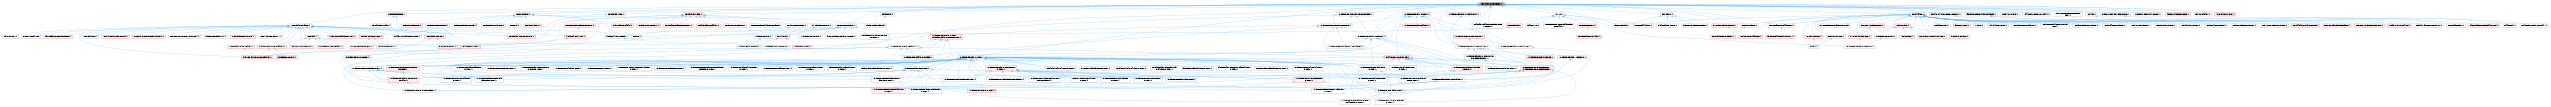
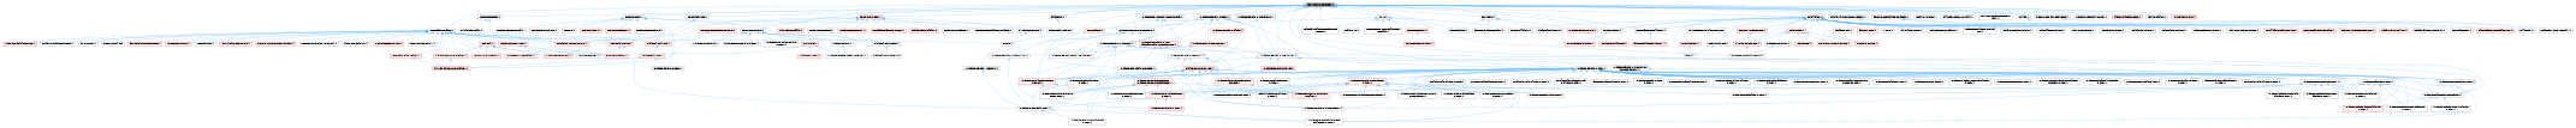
  digraph {
    fontname="DejaVu Sans Mono"
    node [color=grey40 fillcolor=white fontname="DejaVu Sans Mono" fontsize=10 shape=box style=filled]
    edge [color=steelblue1 dir=back fontname="DejaVu Sans Mono" fontsize=10 labelfontname=Helvetica labelfontsize=10 style=solid]
    n1 [color=gray40 fillcolor=grey60 fontcolor=black height=0.2 label="TaskGraphInterfaces.h" width=0.4]
    n2 [height=0.2 label="Async.h" width=0.4]
    n3 [height=0.2 label="IPlatformFileManagedStorage\lWrapper.h" width=0.4]
    n4 [height=0.2 label="BodySetup.h" width=0.4]
    n5 [height=0.2 label="ChaosCooking.h" width=0.4]
    n6 [height=0.2 label="ContentStreaming.h" width=0.4]
    n7 [height=0.2 label="CoreSharedPCH.h" width=0.4]
    n8 [height=0.2 label="DisplayClusterNetConnection.h" width=0.4]
    n9 [height=0.2 label="FastReferenceCollector.h" width=0.4]
    n10 [height=0.2 label="FileCache.h" width=0.4]
    n11 [height=0.2 label="ShaderCodeArchive.h" width=0.4]
    n12 [height=0.2 label="GenericAccessibleInterfaces.h" width=0.4]
    n13 [height=0.2 label="IoDispatcher.h" width=0.4]
    n14 [height=0.2 label="LocalWorkQueue.h" width=0.4]
    n15 [height=0.2 label="MallocBinnedCommonUtils.h" width=0.4]
    n16 [height=0.2 label="MarkActorRenderStateDirty\lTask.h" width=0.4]
    n17 [height=0.2 label="MaterialInterface.h" width=0.4]
    n18 [height=0.2 label="Modules.h" width=0.4]
    n19 [height=0.2 label="MovieSceneComponentAccessors.h" width=0.4]
    n20 [height=0.2 label="MovieSceneEntitySystemTask.h" width=0.4]
    n21 [height=0.2 label="MovieSceneDecompositionQuery.h" width=0.4]
    n22 [height=0.2 label="MovieSceneEntityManager.h" width=0.4]
    n23 [height=0.2 label="MovieSceneEntitySystem.h" width=0.4]
    n24 [height=0.2 label="MovieSceneEntitySystemLinker.h" width=0.4]
    n25 [height=0.2 label="MovieSceneEntitySystemRunner.h" width=0.4]
    n26 [height=0.2 label="MovieSceneEntitySystemGraphs.h" width=0.4]
    n27 [height=0.2 label="MovieSceneSystemTaskDependencies.h" width=0.4]
    n28 [height=0.2 label="ParallelFor.h" width=0.4]
    n29 [height=0.2 label="ParticleSystem.h" width=0.4]
    n30 [height=0.2 label="PrecomputedMeshWeightData.h" width=0.4]
    n31 [height=0.2 label="QueuedThreadPoolWrapper.h" width=0.4]
    n32 [height=0.2 label="RHIStaticStates.h" width=0.4]
    n33 [color=red fillcolor="#FFF0F0" height=0.2 label="RenderingThread.h" width=0.4]
    n34 [color=red fillcolor="#FFF0F0" height=0.2 label="SlateApplicationBase.h" width=0.4]
    n35 [height=0.2 label="TasksProfiler.h" width=0.4]
    n36 [color=red fillcolor="#FFF0F0" height=0.2 label="VirtualTexturing.h" width=0.4]
    n37 [height=0.2 label="AssetDataTagMapSerialization\lDetails.h" width=0.4]
    n38 [color=red fillcolor="#FFF0F0" height=0.2 label="CoreUObject.h" width=0.4]
    n39 [height=0.2 label="CoroParallelFor.h" width=0.4]
    n40 [height=0.2 label="NaniteCoarseMeshStreaming.h" width=0.4]
    n41 [color=red fillcolor="#FFF0F0" height=0.2 label="RemoteExecutor.h" width=0.4]
    n42 [color=red fillcolor="#FFF0F0" height=0.2 label="RemoteObjectTransfer.h" width=0.4]
    n43 [height=0.2 label="UtilsAsync.h" width=0.4]
    n44 [height=0.2 label="ChaosDerivedDataReader.h" width=0.4]
    n45 [color=red fillcolor="#FFF0F0" height=0.2 label="DynamicMeshComponent.h" width=0.4]
    n46 [height=0.2 label="SkeletalBodySetup.h" width=0.4]
    n47 [height=0.2 label="AnimationStreaming.h" width=0.4]
    n48 [color=red fillcolor="#FFF0F0" height=0.2 label="AudioDecompress.h" width=0.4]
    n49 [height=0.2 label="AudioStreaming.h" width=0.4]
-   n50 [height=0.2 label="AudioStreamingCache.h" width=0.4]
+   n50 [height=0.2 label="MovieScenePiecewiseEnumBlender.h" width=0.4]
    n51 [height=0.2 label="GroomCacheStreamingManager.h" width=0.4]
    n52 [height=0.2 label="NaniteCoarseMeshStreaming\lManager.h" width=0.4]
    n53 [height=0.2 label="SkeletalMeshUpdate.cpp" width=0.4]
    n54 [color=red fillcolor="#FFF0F0" height=0.2 label="SkinnedMeshComponentHelper.h" width=0.4]
    n55 [color=red fillcolor="#FFF0F0" height=0.2 label="SoundWave.h" width=0.4]
    n56 [color=red fillcolor="#FFF0F0" height=0.2 label="CoreUObjectSharedPCH.h" width=0.4]
    n57 [height=0.2 label="DisplayClusterNetDriver.h" width=0.4]
    n58 [color=red fillcolor="#FFF0F0" height=0.2 label="GarbageCollectionHistory.h" width=0.4]
    n59 [height=0.2 label="IOSApplication.h" width=0.4]
    n60 [color=red fillcolor="#FFF0F0" height=0.2 label="SlateWidgetAccessibleTypes.h" width=0.4]
    n61 [color=red fillcolor="#FFF0F0" height=0.2 label="HairStrandsDatas.h" width=0.4]
    n62 [height=0.2 label="IoDispatcherBackend.h" width=0.4]
    n63 [height=0.2 label="IoDispatcherInternal.h" width=0.4]
    n64 [height=0.2 label="IoDispatcherPrivate.h" width=0.4]
    n65 [height=0.2 label="IoStore.h" width=0.4]
    n66 [height=0.2 label="NaniteStreamingManager.h" width=0.4]
    n67 [color=red fillcolor="#FFF0F0" height=0.2 label="PackageWriter.h" width=0.4]
    n68 [height=0.2 label="SkeletalMeshUpdate.h" width=0.4]
    n69 [height=0.2 label="Engine.h" width=0.4]
    n70 [color=red fillcolor="#FFF0F0" height=0.2 label="EngineSharedPCH.h" width=0.4]
    n71 [color=red fillcolor="#FFF0F0" height=0.2 label="AudioMaterialSlateTypes.h" width=0.4]
    n72 [height=0.2 label="BufferVisualizationData.h" width=0.4]
    n73 [height=0.2 label="FbxImporter.h" width=0.4]
    n74 [height=0.2 label="FractureTool.cpp" width=0.4]
    n75 [color=red fillcolor="#FFF0F0" height=0.2 label="GizmoElementRenderState.h" width=0.4]
    n76 [height=0.2 label="LandscapeRender.h" width=0.4]
    n77 [color=red fillcolor="#FFF0F0" height=0.2 label="LineSetComponent.h" width=0.4]
    n78 [color=red fillcolor="#FFF0F0" height=0.2 label="Material.h" width=0.4]
    n79 [color=red fillcolor="#FFF0F0" height=0.2 label="MeshComponentHelper.h" width=0.4]
    n80 [color=red fillcolor="#FFF0F0" height=0.2 label="NaniteResourcesHelper.h" width=0.4]
    n81 [color=red fillcolor="#FFF0F0" height=0.2 label="PrimitiveComponentHelper.h" width=0.4]
    n82 [color=red fillcolor="#FFF0F0" height=0.2 label="MaterialInstance.h" width=0.4]
    n83 [height=0.2 label="MaterialList.h" width=0.4]
    n84 [color=red fillcolor="#FFF0F0" height=0.2 label="MaterialOverlayHelper.h" width=0.4]
    n85 [color=red fillcolor="#FFF0F0" height=0.2 label="MeshWireframeComponent.h" width=0.4]
    n86 [color=red fillcolor="#FFF0F0" height=0.2 label="NaniteResources.h" width=0.4]
    n87 [color=red fillcolor="#FFF0F0" height=0.2 label="ParticleSystemComponent.h" width=0.4]
    n88 [color=red fillcolor="#FFF0F0" height=0.2 label="PropertyCustomizationHelpers.h" width=0.4]
    n89 [height=0.2 label="SceneComponentToDynamicMesh.h" width=0.4]
    n90 [color=red fillcolor="#FFF0F0" height=0.2 label="SkeletalMeshTypes.h" width=0.4]
    n91 [height=0.2 label="SlateMaterialBrush.h" width=0.4]
    n92 [color=red fillcolor="#FFF0F0" height=0.2 label="StaticMeshResources.h" width=0.4]
    n93 [color=red fillcolor="#FFF0F0" height=0.2 label="TriangleSetComponent.h" width=0.4]
    n94 [height=0.2 label="WaterMeshSceneProxy.h" width=0.4]
    n95 [height=0.2 label="Callstack.h" width=0.4]
    n96 [height=0.2 label="MovieSceneEntityFactoryTemplates.h" width=0.4]
    n97 [color=red fillcolor="#FFF0F0" height=0.2 label="MovieSceneOverlappingEntity\lTracker.h" width=0.4]
    n98 [height=0.2 label="MovieScenePartialProperties.h" width=0.4]
    n99 [color=red fillcolor="#FFF0F0" height=0.2 label="MovieScenePropertySystem\lIPlatformFileManagedStorage.h" width=0.4]
    n100 [height=0.2 label="MovieSceneBlenderSystemHelper.h" width=0.4]
    n101 [height=0.2 label="MovieSceneEntityGrouping\lSystem.h" width=0.4]
    n102 [color=red fillcolor="#FFF0F0" height=0.2 label="MovieScenePreAnimatedProperty\lStorage.h" width=0.4]
    n103 [color=red fillcolor="#FFF0F0" height=0.2 label="MovieScenePreAnimatedState\lMovieScenePreAnimatedState.h" width=0.4]
    n104 [color=red fillcolor="#FFF0F0" height=0.2 label="MovieScenePropertyComponent\lHandler.h" width=0.4]
    n105 [height=0.2 label="MovieScenePropertyInstantiator.h" width=0.4]
    n106 [height=0.2 label="MovieScenePiecewiseDouble\lBlenderSystem.h" width=0.4]
    n107 [height=0.2 label="MovieScenePiecewiseInteger\lBlenderSystem.h" width=0.4]
    n108 [height=0.2 label="MovieSceneQuaternionBlender\lSystem.h" width=0.4]
    n109 [color=red fillcolor="#FFF0F0" height=0.2 label="BuiltInComponentTypes.h" width=0.4]
    n110 [color=red fillcolor="#FFF0F0" height=0.2 label="MovieSceneEntityBuilder.h" width=0.4]
    n111 [height=0.2 label="MovieSceneEntityMutations.h" width=0.4]
    n112 [color=red fillcolor="#FFF0F0" height=0.2 label="MovieSceneSequenceInstance.h" width=0.4]
    n113 [height=0.2 label="MovieSceneMaterialSystem.h" width=0.4]
    n114 [height=0.2 label="MovieSceneComponentMaterial\lSystem.h" width=0.4]
    n115 [height=0.2 label="MovieSceneMaterialParameter\lCollectionSystem.h" width=0.4]
    n116 [color=red fillcolor="#FFF0F0" height=0.2 label="MovieScenePiecewiseBoolBlender\lSystem.h" width=0.4]
    n117 [height=0.2 label="MovieScenePiecewiseByteBlender\lSystem.h" width=0.4]
    n118 [height=0.2 label="MovieScenePiecewiseEnumBlender\lSystem.h" width=0.4]
    n119 [height=0.2 label="MovieSceneCustomPrimitive\lDataSystem.h" width=0.4]
    n120 [height=0.2 label="MovieSceneMaterialParameter\lSystem.h" width=0.4]
    n121 [color=red fillcolor="#FFF0F0" height=0.2 label="MovieScenePreAnimatedState\lSystem.h" width=0.4]
    n122 [color=red fillcolor="#FFF0F0" height=0.2 label="MovieScenePropertySystem.h" width=0.4]
    n123 [height=0.2 label="MovieSceneTrackInstanceSystem.h" width=0.4]
    n124 [height=0.2 label="MovieSceneEvaluationHook\lSystem.h" width=0.4]
    n125 [height=0.2 label="WeightAndEasingEvaluator\lSystem.h" width=0.4]
    n126 [height=0.2 label="BoolChannelEvaluatorSystem.h" width=0.4]
    n127 [height=0.2 label="ByteChannelEvaluatorSystem.h" width=0.4]
    n128 [height=0.2 label="DoubleChannelEvaluatorSystem.h" width=0.4]
    n129 [height=0.2 label="DoublePerlinNoiseChannel\lEvaluatorSystem.h" width=0.4]
    n130 [height=0.2 label="FloatChannelEvaluatorSystem.h" width=0.4]
-   n131 [height=0.2 label="FloatPerlinNoiseChannelEvaluator\lSystem.h" width=0.4]
+   n131 [height=0.2 label="MovieSceneEntitySystem\lSystem.h" width=0.4]
    n132 [height=0.2 label="IntegerChannelEvaluatorSystem.h" width=0.4]
    n133 [height=0.2 label="MovieSceneBaseValueEvaluator\lSystem.h" width=0.4]
    n134 [height=0.2 label="MovieSceneBindingLifetime\lSystem.h" width=0.4]
    n135 [height=0.2 label="MovieSceneBlenderSystem.h" width=0.4]
    n136 [height=0.2 label="MovieSceneBoundObjectInstantiator.h" width=0.4]
    n137 [height=0.2 label="MovieSceneBoundSceneComponent\lInstantiator.h" width=0.4]
    n138 [height=0.2 label="MovieSceneCameraShakeSystem.h" width=0.4]
    n139 [height=0.2 label="MovieSceneConstraintSystem.h" width=0.4]
    n140 [height=0.2 label="MovieSceneDeferredComponent\lMovementSystem.h" width=0.4]
    n141 [color=red fillcolor="#FFF0F0" height=0.2 label="MovieSceneEntityInstantiator\lSystem.h" width=0.4]
    n142 [height=0.2 label="MovieSceneHierarchicalBias\lSystem.h" width=0.4]
    n143 [height=0.2 label="MovieSceneRootInstantiator\lSystem.h" width=0.4]
    n144 [height=0.2 label="MovieSceneStitchAnimSystem.h" width=0.4]
+   n145 [height=0.2 label="MovieSceneVisibilitySystem.h" width=0.4]
    n146 [height=0.2 label="MovieSceneEvalTimeSystem.h" width=0.4]
    n147 [height=0.2 label="MovieSceneEventSystems.h" width=0.4]
    n148 [height=0.2 label="MovieSceneMotionVectorSimulation\lSystem.h" width=0.4]
    n149 [height=0.2 label="MovieScenePredictionSystem.h" width=0.4]
    n150 [height=0.2 label="MovieSceneQuaternionInterpolation\lRotationSystem.h" width=0.4]
    n151 [height=0.2 label="MovieSceneSkeletalAnimation\lSystem.h" width=0.4]
    n152 [height=0.2 label="MovieSceneSpawnablesSystem.h" width=0.4]
    n153 [height=0.2 label="MovieSceneTransformOrigin\lSystem.h" width=0.4]
    n154 [height=0.2 label="ObjectPathChannelEvaluator\lSystem.h" width=0.4]
    n155 [height=0.2 label="StringChannelEvaluatorSystem.h" width=0.4]
    n156 [height=0.2 label="MovieSceneEntitySystemLinker\lSharedExtension.h" width=0.4]
    n157 [color=red fillcolor="#FFF0F0" height=0.2 label="MovieSceneTrackInstance.h" width=0.4]
    n158 [height=0.2 label="MovieScenePropertyRegistry.h" width=0.4]
    n159 [color=red fillcolor="#FFF0F0" height=0.2 label="MeshRenderBufferSet.h" width=0.4]
    n160 [height=0.2 label="AsyncRegisterLevelContext.cpp" width=0.4]
    n161 [height=0.2 label="Blend.h" width=0.4]
    n162 [height=0.2 label="CachingMeshSDF.h" width=0.4]
    n163 [height=0.2 label="DisplaceMesh.h" width=0.4]
    n164 [color=red fillcolor="#FFF0F0" height=0.2 label="DynamicMeshOctree3.h" width=0.4]
    n165 [color=red fillcolor="#FFF0F0" height=0.2 label="GeometrySet3.h" width=0.4]
    n166 [height=0.2 label="KMeans.h" width=0.4]
    n167 [height=0.2 label="KelvinletBrushOp.h" width=0.4]
    n168 [color=red fillcolor="#FFF0F0" height=0.2 label="MarchingCubes.h" width=0.4]
    n169 [height=0.2 label="MeshAdapterTransforms.h" width=0.4]
    n170 [color=red fillcolor="#FFF0F0" height=0.2 label="MeshCaches.h" width=0.4]
    n171 [height=0.2 label="MeshEraseSculptLayerBrush\lOps.h" width=0.4]
    n172 [height=0.2 label="MeshGroupPaintBrushOps.h" width=0.4]
    n173 [height=0.2 label="MeshInflateBrushOps.h" width=0.4]
    n174 [height=0.2 label="MeshMoveBrushOps.h" width=0.4]
    n175 [height=0.2 label="MeshPinchBrushOps.h" width=0.4]
    n176 [height=0.2 label="MeshPlaneBrushOps.h" width=0.4]
    n177 [color=red fillcolor="#FFF0F0" height=0.2 label="MeshQueries.h" width=0.4]
    n178 [color=red fillcolor="#FFF0F0" height=0.2 label="SparseNarrowBandMeshSDF.h" width=0.4]
    n179 [color=red fillcolor="#FFF0F0" height=0.2 label="SweepingMeshSDF.h" width=0.4]
    n180 [height=0.2 label="MeshSculptBrushOps.h" width=0.4]
    n181 [height=0.2 label="MeshSmoothingBrushOps.h" width=0.4]
    n182 [height=0.2 label="MeshVertexPaintBrushOps.h" width=0.4]
    n183 [color=red fillcolor="#FFF0F0" height=0.2 label="ParallelTransformReduce.h" width=0.4]
    n184 [color=red fillcolor="#FFF0F0" height=0.2 label="RemoveOccludedTriangles.h" width=0.4]
    n185 [color=red fillcolor="#FFF0F0" height=0.2 label="SparseDynamicOctree3.h" width=0.4]
    n186 [color=red fillcolor="#FFF0F0" height=0.2 label="SparseDynamicPointOctree3.h" width=0.4]
    n187 [height=0.2 label="SubRegionRemesher.h" width=0.4]
    n188 [color=red fillcolor="#FFF0F0" height=0.2 label="UniformMirrorSolver.h" width=0.4]
    n189 [height=0.2 label="LaplacianMatrixAssembly.h" width=0.4]
    n190 [height=0.2 label="PixelShaderUtils.h" width=0.4]
    n191 [color=red fillcolor="#FFF0F0" height=0.2 label="InstancedStaticMesh.h" width=0.4]
    n192 [color=red fillcolor="#FFF0F0" height=0.2 label="ComponentReregisterContext.h" width=0.4]
    n193 [color=red fillcolor="#FFF0F0" height=0.2 label="NaniteVertexFactory.h" width=0.4]
    n194 [color=red fillcolor="#FFF0F0" height=0.2 label="ParticlePerfStatsManager.h" width=0.4]
    n195 [color=red fillcolor="#FFF0F0" height=0.2 label="RealtimeGPUProfiler.h" width=0.4]
    n196 [height=0.2 label="RenderAssetUpdate.h" width=0.4]
    n197 [height=0.2 label="RenderCommandPipes.h" width=0.4]
    n198 [height=0.2 label="SceneRenderBuilderInterface.h" width=0.4]
    n199 [color=red fillcolor="#FFF0F0" height=0.2 label="SkinWeightProfile.h" width=0.4]
    n200 [height=0.2 label="SkyLightComponent.h" width=0.4]
    n1 -> n2
    n1 -> n3
    n1 -> n4
    n1 -> n5
    n1 -> n6
    n1 -> n7
    n1 -> n8
    n1 -> n9
    n1 -> n10
    n1 -> n11
    n1 -> n12
    n1 -> n13
    n1 -> n14
    n1 -> n15
    n1 -> n16
    n1 -> n17
    n1 -> n18
    n1 -> n19
    n1 -> n20
    n1 -> n21
    n1 -> n22
    n1 -> n23
    n1 -> n24
    n1 -> n25
    n1 -> n26
    n1 -> n27
    n1 -> n28
    n1 -> n29
    n1 -> n30
    n1 -> n31
    n1 -> n32
    n1 -> n33
    n1 -> n34
    n1 -> n35
    n1 -> n36
    n2 -> n3
    n2 -> n37
    n2 -> n38
    n2 -> n39
    n2 -> n40
    n2 -> n41
    n2 -> n42
    n2 -> n43
    n4 -> n5
    n4 -> n44
    n4 -> n45
    n4 -> n46
    n6 -> n47
    n6 -> n48
    n6 -> n49
    n6 -> n50
    n6 -> n51
    n6 -> n52
    n6 -> n53
    n6 -> n54
    n6 -> n55
    n7 -> n56
    n8 -> n57
    n9 -> n58
    n10 -> n11
    n12 -> n59
    n12 -> n60
    n13 -> n11
    n13 -> n61
    n13 -> n62
    n13 -> n63
    n13 -> n64
    n13 -> n65
    n13 -> n66
    n13 -> n67
    n13 -> n68
    n17 -> n54
    n17 -> n69
    n17 -> n70
    n17 -> n71
    n17 -> n72
    n17 -> n73
    n17 -> n74
    n17 -> n75
    n17 -> n76
-   n81 -> n77
+   n17 -> n77
    n17 -> n78
    n17 -> n79
    n17 -> n80
    n17 -> n81
    n17 -> n82
    n17 -> n83
    n17 -> n84
    n17 -> n85
    n17 -> n86
    n17 -> n87
    n17 -> n88
    n17 -> n89
    n17 -> n90
    n17 -> n91
    n17 -> n92
    n17 -> n93
    n17 -> n94
    n18 -> n95
    n19 -> n20
    n19 -> n96
    n19 -> n97
    n19 -> n98
    n19 -> n99
    n20 -> n96
    n20 -> n97
    n20 -> n100
    n20 -> n101
    n20 -> n102
    n20 -> n103
    n21 -> n104
    n21 -> n105
    n21 -> n106
    n21 -> n107
    n21 -> n108
    n22 -> n19
    n22 -> n20
    n22 -> n23
    n22 -> n24
    n22 -> n109
    n22 -> n110
    n22 -> n111
    n22 -> n112
    n23 -> n97
    n23 -> n101
    n23 -> n105
    n23 -> n106
    n23 -> n107
    n23 -> n108
    n23 -> n113
    n23 -> n114
    n23 -> n115
    n23 -> n116
    n23 -> n117
    n23 -> n118
    n23 -> n119
    n23 -> n120
    n23 -> n121
    n23 -> n122
    n23 -> n123
    n23 -> n124
    n23 -> n125
    n23 -> n126
    n23 -> n127
    n23 -> n128
    n23 -> n129
    n23 -> n130
    n23 -> n131
    n23 -> n132
    n23 -> n133
    n23 -> n134
    n23 -> n135
    n23 -> n136
    n23 -> n137
    n23 -> n138
    n23 -> n139
    n23 -> n140
    n23 -> n141
    n23 -> n142
    n23 -> n143
    n23 -> n144
+   n23 -> n145
    n23 -> n146
    n23 -> n147
    n23 -> n148
    n23 -> n149
    n23 -> n150
    n23 -> n151
    n23 -> n152
    n23 -> n153
    n23 -> n154
    n23 -> n155
    n24 -> n97
    n24 -> n100
    n24 -> n103
    n24 -> n156
    n24 -> n157
    n25 -> n113
    n26 -> n24
    n27 -> n19
    n27 -> n20
    n27 -> n158
    n28 -> n7
    n28 -> n9
    n28 -> n39
    n28 -> n159
    n28 -> n160
    n28 -> n161
    n28 -> n162
    n28 -> n163
    n28 -> n164
    n28 -> n165
    n28 -> n166
    n28 -> n167
    n28 -> n168
    n28 -> n169
    n28 -> n170
    n28 -> n171
    n28 -> n172
    n28 -> n173
    n28 -> n174
    n28 -> n175
    n28 -> n176
    n28 -> n177
    n28 -> n178
    n28 -> n179
    n28 -> n180
    n28 -> n181
    n28 -> n182
    n28 -> n183
    n28 -> n184
    n28 -> n185
    n28 -> n186
    n28 -> n187
    n28 -> n188
    n29 -> n87
    n30 -> n189
    n32 -> n70
    n32 -> n190
    n33 -> n70
    n33 -> n191
    n33 -> n192
    n33 -> n193
    n33 -> n194
    n33 -> n195
    n33 -> n196
    n33 -> n197
    n33 -> n198
    n33 -> n199
    n33 -> n200
    n38 -> n69
    n41 -> n42
    n45 -> n159
    n49 -> n50
    n55 -> n48
    n55 -> n50
    n55 -> n70
    n68 -> n53
    n78 -> n70
    n78 -> n79
    n78 -> n80
    n78 -> n81
    n78 -> n191
    n80 -> n80
    n81 -> n54
    n82 -> n70
    n82 -> n113
    n84 -> n54
    n86 -> n54
    n86 -> n66
    n90 -> n86
    n92 -> n76
    n92 -> n191
    n97 -> n119
    n97 -> n120
    n99 -> n98
    n99 -> n102
    n99 -> n122
    n99 -> n123
    n99 -> n158
    n100 -> n116
    n100 -> n117
    n100 -> n118
    n101 -> n113
    n102 -> n104
    n103 -> n104
    n103 -> n114
    n103 -> n115
    n103 -> n119
    n103 -> n120
    n103 -> n121
    n104 -> n105
    n109 -> n97
    n109 -> n100
    n109 -> n101
    n109 -> n102
    n109 -> n103
    n109 -> n105
    n109 -> n113
    n109 -> n115
    n109 -> n119
    n109 -> n124
    n109 -> n125
    n111 -> n113
    n112 -> n24
    n112 -> n25
    n113 -> n114
    n113 -> n115
    n121 -> n113
    n121 -> n122
    n135 -> n100
    n135 -> n104
    n135 -> n106
    n135 -> n107
    n135 -> n108
    n135 -> n116
    n135 -> n117
    n135 -> n118
    n141 -> n105
    n141 -> n120
    n141 -> n121
    n141 -> n123
    n141 -> n125
    n141 -> n136
    n141 -> n137
    n141 -> n142
    n141 -> n143
    n141 -> n144
+   n141 -> n145
    n156 -> n138
    n158 -> n98
    n158 -> n102
    n158 -> n104
    n158 -> n105
    n158 -> n109
    n162 -> n161
    n164 -> n40
    n168 -> n161
    n177 -> n162
    n177 -> n164
    n177 -> n170
    n177 -> n178
    n177 -> n179
    n185 -> n164
    n187 -> n40
    n192 -> n90
    n196 -> n68
    n200 -> n69
  }
